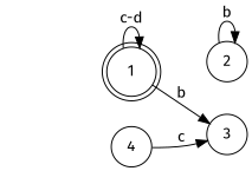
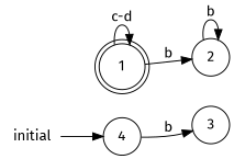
  digraph {
    fontname="Fira Sans"
    rankdir=LR
    node [fontname="Fira Sans" shape=circle]
    edge [fontname="Fira Sans"]
    2
    1 [shape=doublecircle]
    4
    3
+   initial [shape=plaintext]
    2 -> 2 [label=b]
-   1 -> 3 [label=b]
+   1 -> 2 [label=b]
    1 -> 1 [label="c-d"]
-   4 -> 3 [label=c]
+   4 -> 3 [label=b]
+   initial -> 4
  }
